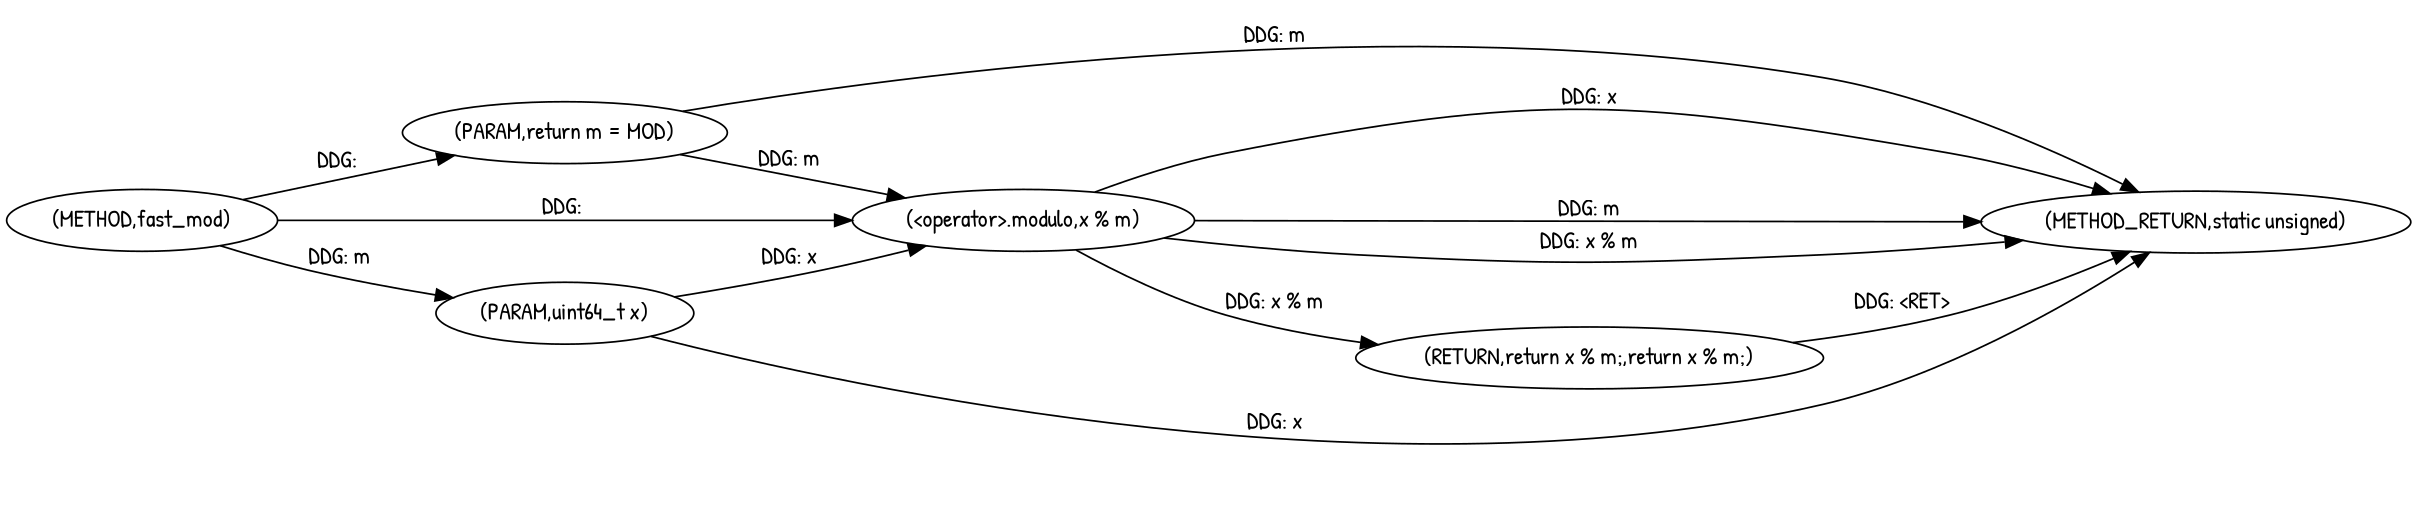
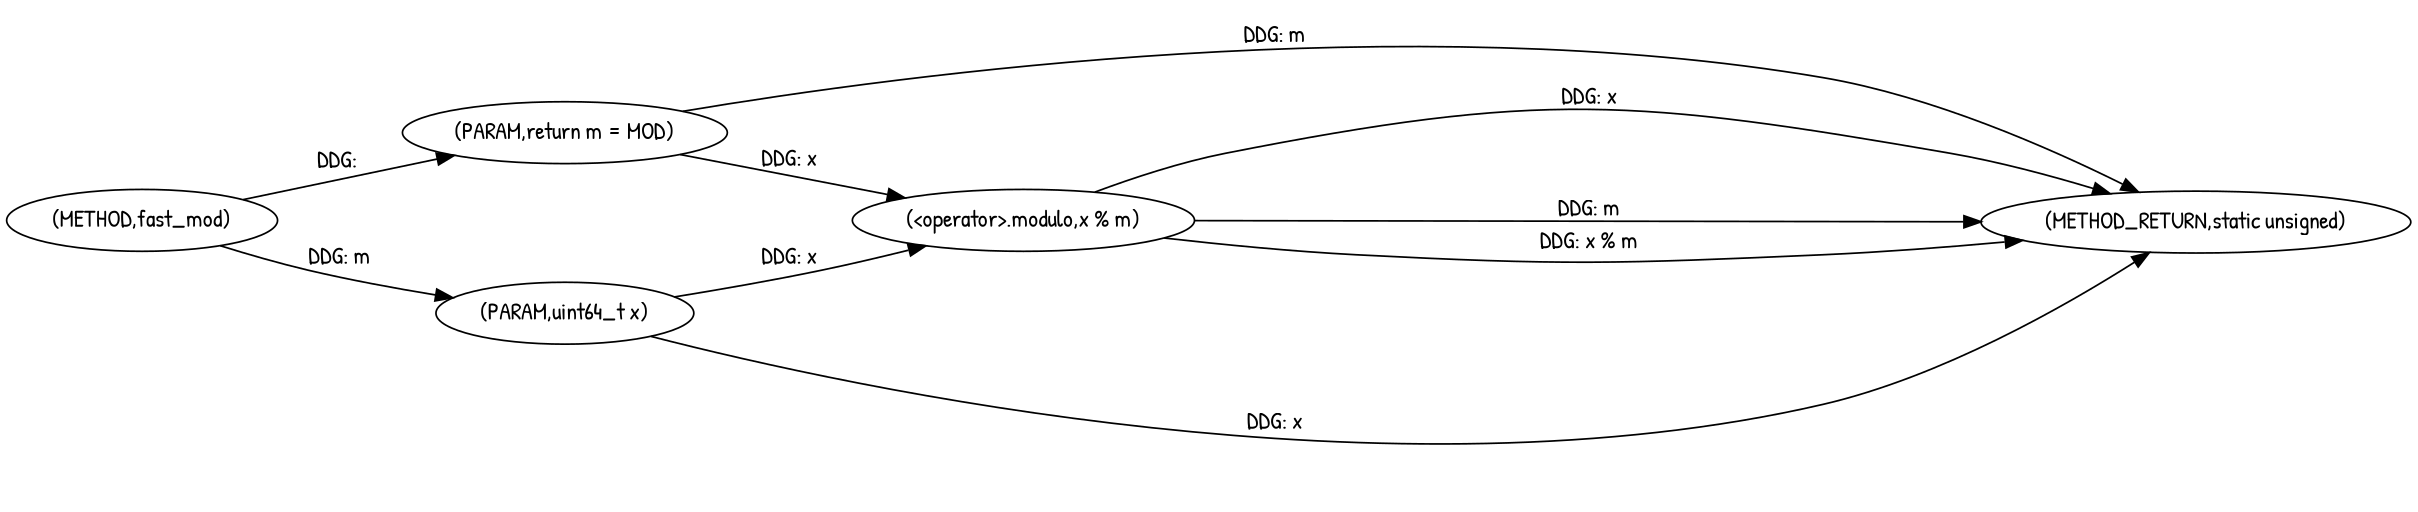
  digraph {
    fontname="Patrick Hand"
    rankdir=LR
    node [fontname="Patrick Hand"]
    edge [fontname="Patrick Hand"]
    n1 [label="(METHOD,fast_mod)"]
    n2 [label="(PARAM,uint64_t x)"]
    n3 [label="(PARAM,return m = MOD)"]
    n4 [label="(<operator>.modulo,x % m)"]
    n5 [label="(METHOD_RETURN,static unsigned)"]
-   n6 [label="(RETURN,return x % m;,return x % m;)"]
    n1 -> n2 [label="DDG: m"]
    n1 -> n3 [label="DDG: "]
-   n1 -> n4 [label="DDG: "]
    n2 -> n4 [label="DDG: x"]
    n2 -> n5 [label="DDG: x"]
-   n3 -> n4 [label="DDG: m"]
+   n3 -> n4 [label="DDG: x"]
    n3 -> n5 [label="DDG: m"]
    n4 -> n5 [label="DDG: x"]
    n4 -> n5 [label="DDG: m"]
    n4 -> n5 [label="DDG: x % m"]
-   n4 -> n6 [label="DDG: x % m"]
-   n6 -> n5 [label="DDG: <RET>"]
  }
